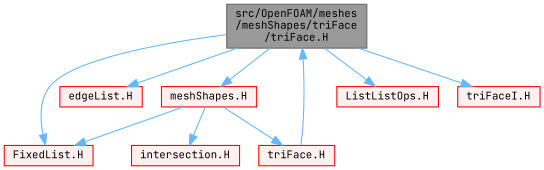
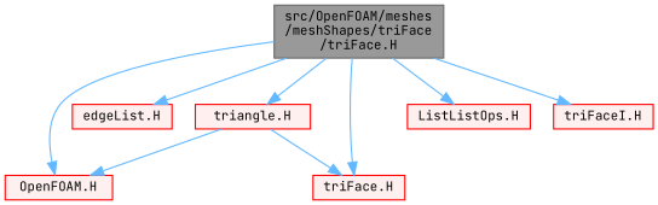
  digraph {
    fontname="JetBrains Mono"
    node [color=red fillcolor="#FFF0F0" fontname="JetBrains Mono" fontsize=10 shape=box style=filled]
    edge [color=steelblue1 fontname="JetBrains Mono" fontsize=10 labelfontname=Helvetica labelfontsize=10 style=solid]
    n1 [color=gray40 fillcolor=grey60 fontcolor=black height=0.2 label="src/OpenFOAM/meshes\l/meshShapes/triFace\l/triFace.H" width=0.4]
-   n2 [height=0.2 label="FixedList.H" width=0.4]
+   n2 [height=0.2 label="OpenFOAM.H" width=0.4]
    n3 [height=0.2 label="edgeList.H" width=0.4]
    n4 [height=0.2 label="triFace.H" width=0.4]
-   n5 [height=0.2 label="meshShapes.H" width=0.4]
+   n5 [height=0.2 label="triangle.H" width=0.4]
    n6 [height=0.2 label="ListListOps.H" width=0.4]
    n7 [height=0.2 label="triFaceI.H" width=0.4]
-   n8 [height=0.2 label="intersection.H" width=0.4]
    n1 -> n2
    n1 -> n3
-   n4 -> n1
+   n1 -> n4
    n1 -> n5
    n1 -> n6
    n1 -> n7
    n5 -> n2
    n5 -> n4
-   n5 -> n8
  }
